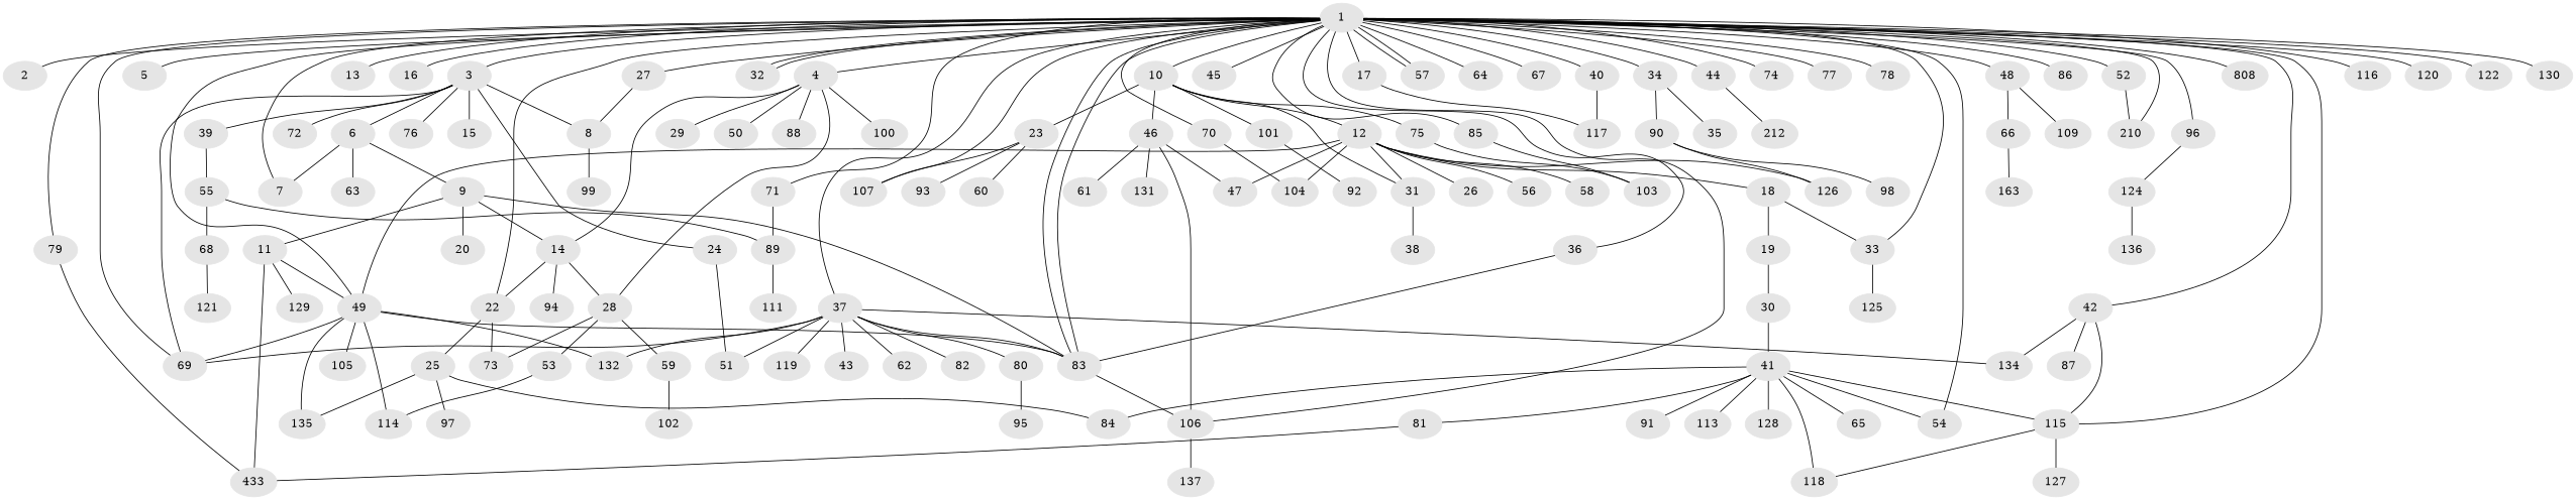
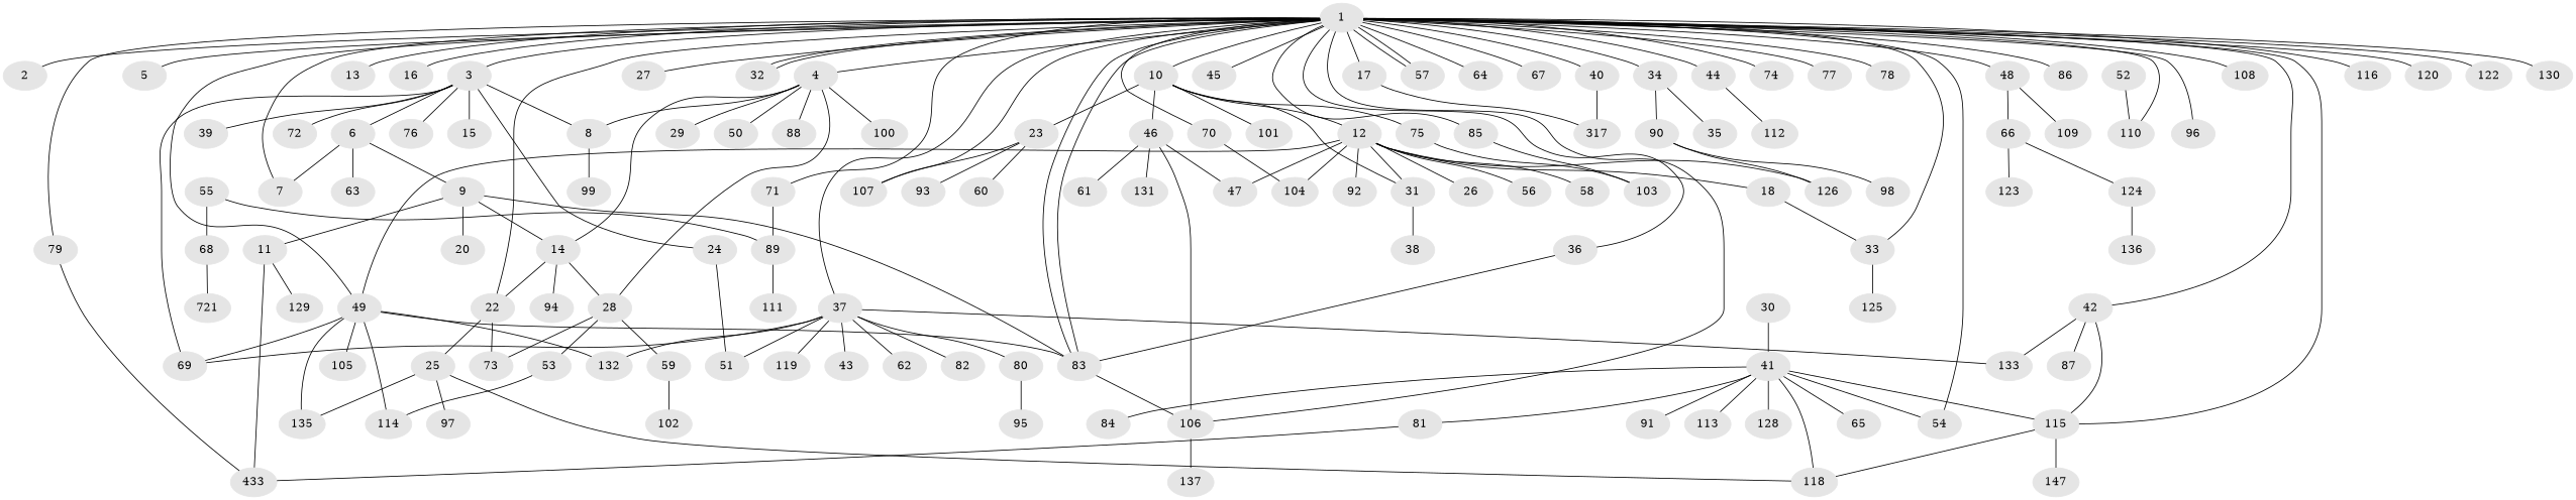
  graph {
    node [color=gray90 style=filled]
    1
    2
    3
    4
    5
    7
    10
    13
    16
    17
    22
    27
    32
    33
    34
    36
    37
    40
    42
    44
    45
    48
    49
    52
    54
    57
    64
    67
    69
    70
    71
    74
    77
    78
    79
    83
    85
    86
    96
    106
    107
-   108 [label=808]
-   110 [label=210]
+   108
+   110
    115
    116
    120
    122
    130
    6
    8
    15
    24
    39
    72
    76
    14
    28
    29
    50
    88
    100
    12
    23
    31
    46
    75
    101
-   117
+   117 [label=317]
    25
    73
    125
    35
    90
    132
    51
    43
    62
    80
    82
    119
-   134
+   134 [label=133]
    87
-   112 [label=212]
+   112
    66
    109
    135
    105
    114
    104
    89
    n91 [label=433]
    103
    124
    137
    118
-   127
+   127 [label=147]
    9
    63
    99
    55
    94
    53
    59
    11
    20
    129
    18
    26
    47
    56
    58
    92
    126
    60
    93
    38
    61
    131
-   19
    30
    41
    97
    102
    65
    81
    84
    91
    113
    128
    98
    95
    68
-   123 [label=163]
-   121
+   123
+   121 [label=721]
    111
    136
    1 -- 2
    1 -- 3
    1 -- 4
    1 -- 5
    1 -- 7
    1 -- 10
    1 -- 13
    1 -- 16
    1 -- 17
    1 -- 22
    1 -- 27
    1 -- 32
    1 -- 32
    1 -- 33
    1 -- 34
    1 -- 36
    1 -- 37
    1 -- 40
    1 -- 42
    1 -- 44
    1 -- 45
    1 -- 48
    1 -- 49
-   1 -- 52
    1 -- 54
    1 -- 57
    1 -- 57
    1 -- 64
    1 -- 67
-   1 -- 69
    1 -- 70
    1 -- 71
    1 -- 74
    1 -- 77
    1 -- 78
    1 -- 79
    1 -- 83
    1 -- 83
    1 -- 85
    1 -- 86
    1 -- 96
    1 -- 106
    1 -- 107
    1 -- 108
    1 -- 110
    1 -- 115
    1 -- 116
    1 -- 120
    1 -- 122
    1 -- 130
    3 -- 69
    3 -- 6
    3 -- 8
    3 -- 15
    3 -- 24
    3 -- 39
    3 -- 72
    3 -- 76
-   27 -- 8
+   4 -- 8
    4 -- 14
    4 -- 28
    4 -- 29
    4 -- 50
    4 -- 88
    4 -- 100
    10 -- 12
    10 -- 23
    10 -- 31
    10 -- 46
    10 -- 75
    10 -- 101
    17 -- 117
    22 -- 25
    22 -- 73
    33 -- 125
    34 -- 35
    34 -- 90
    36 -- 83
    37 -- 69
-   37 -- 83
    37 -- 132
    37 -- 51
    37 -- 43
    37 -- 62
    37 -- 80
    37 -- 82
    37 -- 119
    37 -- 134
    40 -- 117
    42 -- 115
    42 -- 134
    42 -- 87
    44 -- 112
    48 -- 66
    48 -- 109
    49 -- 69
    49 -- 83
    49 -- 132
    49 -- 135
    49 -- 105
    49 -- 114
    52 -- 110
    70 -- 104
    71 -- 89
    79 -- n91
    83 -- 106
    85 -- 103
-   96 -- 124
+   66 -- 124
    106 -- 137
    115 -- 118
    115 -- 127
    6 -- 7
    6 -- 9
    6 -- 63
    8 -- 99
    24 -- 51
-   39 -- 55
    14 -- 22
    14 -- 28
    14 -- 94
    28 -- 73
    28 -- 53
    28 -- 59
    12 -- 49
    12 -- 31
    12 -- 104
    12 -- 18
    12 -- 26
    12 -- 47
    12 -- 56
    12 -- 58
-   101 -- 92
+   12 -- 92
    12 -- 126
    23 -- 107
    23 -- 60
    23 -- 93
    31 -- 38
    46 -- 106
    46 -- 47
    46 -- 61
    46 -- 131
    75 -- 103
    25 -- 135
-   25 -- 84
+   25 -- 118
    25 -- 97
    90 -- 126
    90 -- 98
    80 -- 95
    66 -- 123
    89 -- 111
    124 -- 136
    9 -- 83
    9 -- 14
    9 -- 11
    9 -- 20
    55 -- 89
    55 -- 68
    53 -- 114
    59 -- 102
-   11 -- 49
    11 -- n91
    11 -- 129
    18 -- 33
-   18 -- 19
-   19 -- 30
    30 -- 41
    41 -- 54
    41 -- 115
    41 -- 118
    41 -- 65
    41 -- 81
    41 -- 84
    41 -- 91
    41 -- 113
    41 -- 128
    81 -- n91
    68 -- 121
  }
